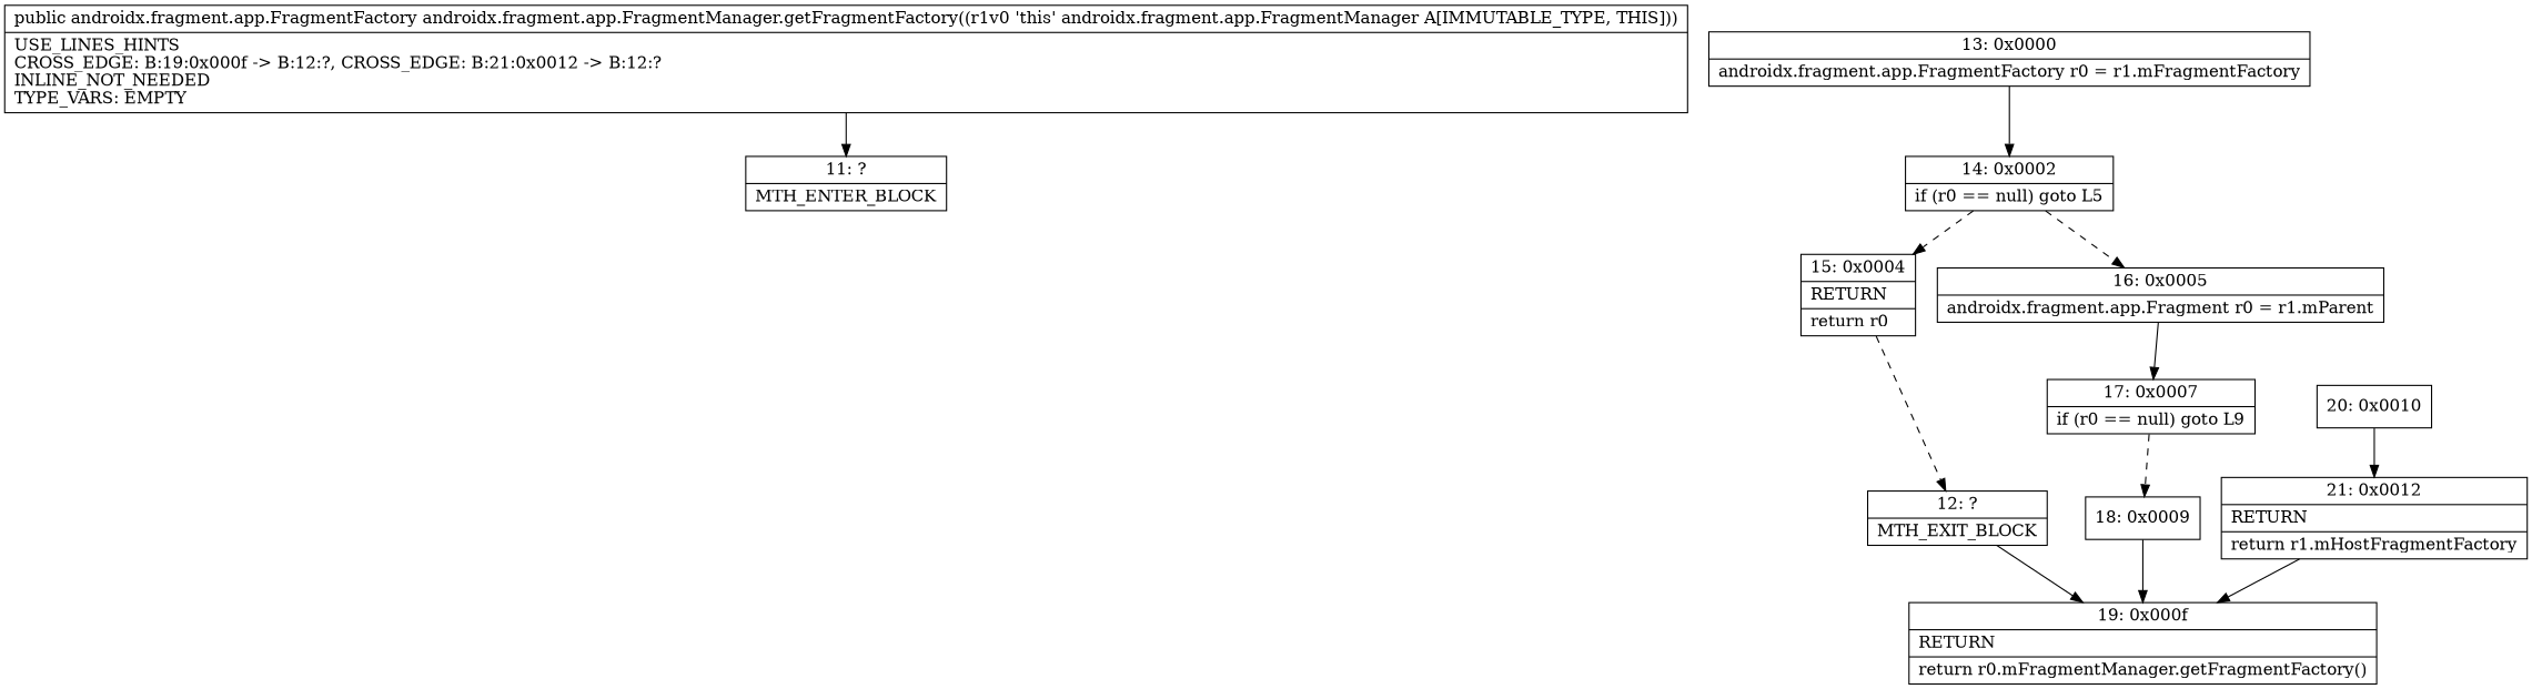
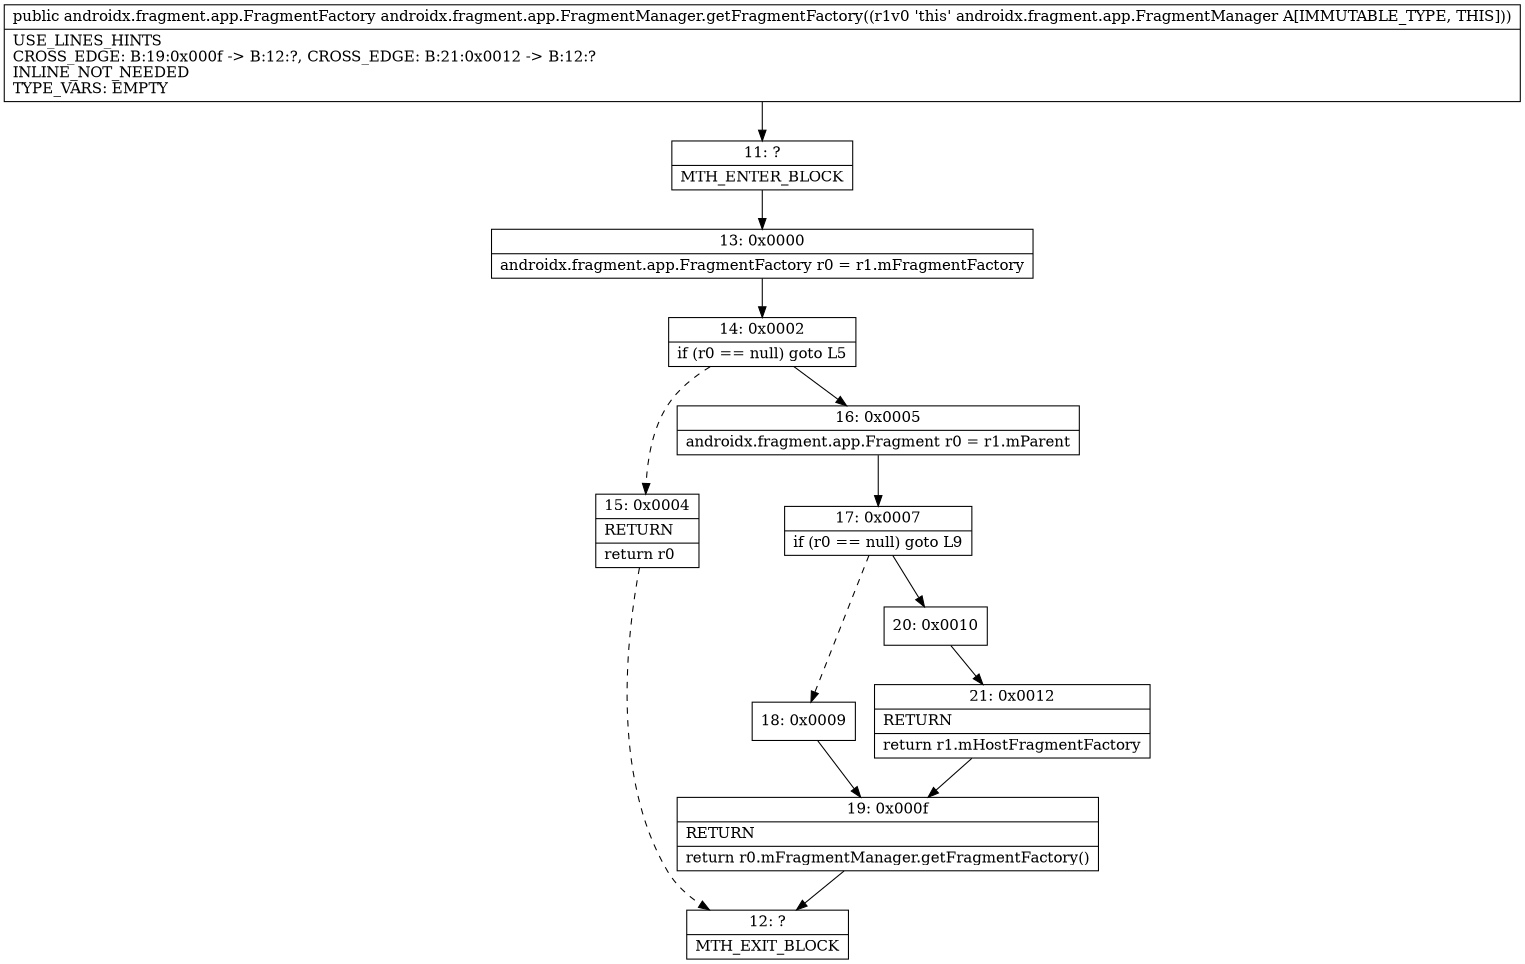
  digraph {
    node [shape=record]
    n1 [label="{11\:\ ?|MTH_ENTER_BLOCK\l}"]
    n2 [label="{13\:\ 0x0000|androidx.fragment.app.FragmentFactory r0 = r1.mFragmentFactory\l}"]
    n3 [label="{14\:\ 0x0002|if (r0 == null) goto L5\l}"]
    n4 [label="{15\:\ 0x0004|RETURN\l|return r0\l}"]
    n5 [label="{16\:\ 0x0005|androidx.fragment.app.Fragment r0 = r1.mParent\l}"]
    n6 [label="{12\:\ ?|MTH_EXIT_BLOCK\l}"]
    n7 [label="{17\:\ 0x0007|if (r0 == null) goto L9\l}"]
    n8 [label="{18\:\ 0x0009}"]
    n9 [label="{20\:\ 0x0010}"]
    n10 [label="{19\:\ 0x000f|RETURN\l|return r0.mFragmentManager.getFragmentFactory()\l}"]
    n11 [label="{21\:\ 0x0012|RETURN\l|return r1.mHostFragmentFactory\l}"]
    n12 [label="{public androidx.fragment.app.FragmentFactory androidx.fragment.app.FragmentManager.getFragmentFactory((r1v0 'this' androidx.fragment.app.FragmentManager A[IMMUTABLE_TYPE, THIS]))  | USE_LINES_HINTS\lCROSS_EDGE: B:19:0x000f \-\> B:12:?, CROSS_EDGE: B:21:0x0012 \-\> B:12:?\lINLINE_NOT_NEEDED\lTYPE_VARS: EMPTY\l}"]
+   n1 -> n2
    n2 -> n3
    n3 -> n4 [style=dashed]
-   n3 -> n5 [style=dashed]
+   n3 -> n5
    n4 -> n6 [style=dashed]
    n5 -> n7
    n7 -> n8 [style=dashed]
+   n7 -> n9
    n8 -> n10
    n9 -> n11
-   n6 -> n10
+   n10 -> n6
    n11 -> n10
    n12 -> n1
  }
